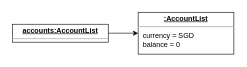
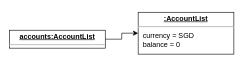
  <mxCell id="0" />
  <mxCell id="1" parent="0" />
  <mxCell id="2" style="edgeStyle=orthogonalEdgeStyle;rounded=0;orthogonalLoop=1;jettySize=auto;html=1;" edge="1" parent="1" source="3" target="4"><mxGeometry relative="1" as="geometry" /></mxCell>
- <mxCell id="3" value="&lt;p style=&quot;margin:0px;margin-top:4px;text-align:center;text-decoration:underline;&quot;&gt;&lt;b&gt;accounts:AccountList&lt;/b&gt;&lt;/p&gt;&lt;hr&gt;&lt;p style=&quot;margin:0px;margin-left:8px;&quot;&gt;&lt;br&gt;&lt;/p&gt;" style="verticalAlign=top;align=left;overflow=fill;fontSize=12;fontFamily=Helvetica;html=1;whiteSpace=wrap;" vertex="1" parent="1"><mxGeometry x="20" y="40" width="160" height="30" as="geometry" /></mxCell>
+ <mxCell id="3" value="&lt;p style=&quot;margin:0px;margin-top:4px;text-align:center;text-decoration:underline;&quot;&gt;&lt;b&gt;accounts:AccountList&lt;/b&gt;&lt;/p&gt;&lt;hr&gt;&lt;p style=&quot;margin:0px;margin-left:8px;&quot;&gt;&lt;br&gt;&lt;/p&gt;" style="verticalAlign=top;align=left;overflow=fill;fontSize=12;fontFamily=Helvetica;html=1;whiteSpace=wrap;" vertex="1" parent="1"><mxGeometry x="15" y="50" width="160" height="30" as="geometry" /></mxCell>
  <mxCell id="4" value="&lt;p style=&quot;margin:0px;margin-top:4px;text-align:center;text-decoration:underline;&quot;&gt;&lt;b&gt;:AccountList&lt;/b&gt;&lt;/p&gt;&lt;hr&gt;&lt;p style=&quot;margin:0px;margin-left:8px;&quot;&gt;currency = SGD&lt;/p&gt;&lt;p style=&quot;margin:0px;margin-left:8px;&quot;&gt;balance = 0&lt;/p&gt;" style="verticalAlign=top;align=left;overflow=fill;fontSize=12;fontFamily=Helvetica;html=1;whiteSpace=wrap;" vertex="1" parent="1"><mxGeometry x="230" y="20" width="160" height="70" as="geometry" /></mxCell>
